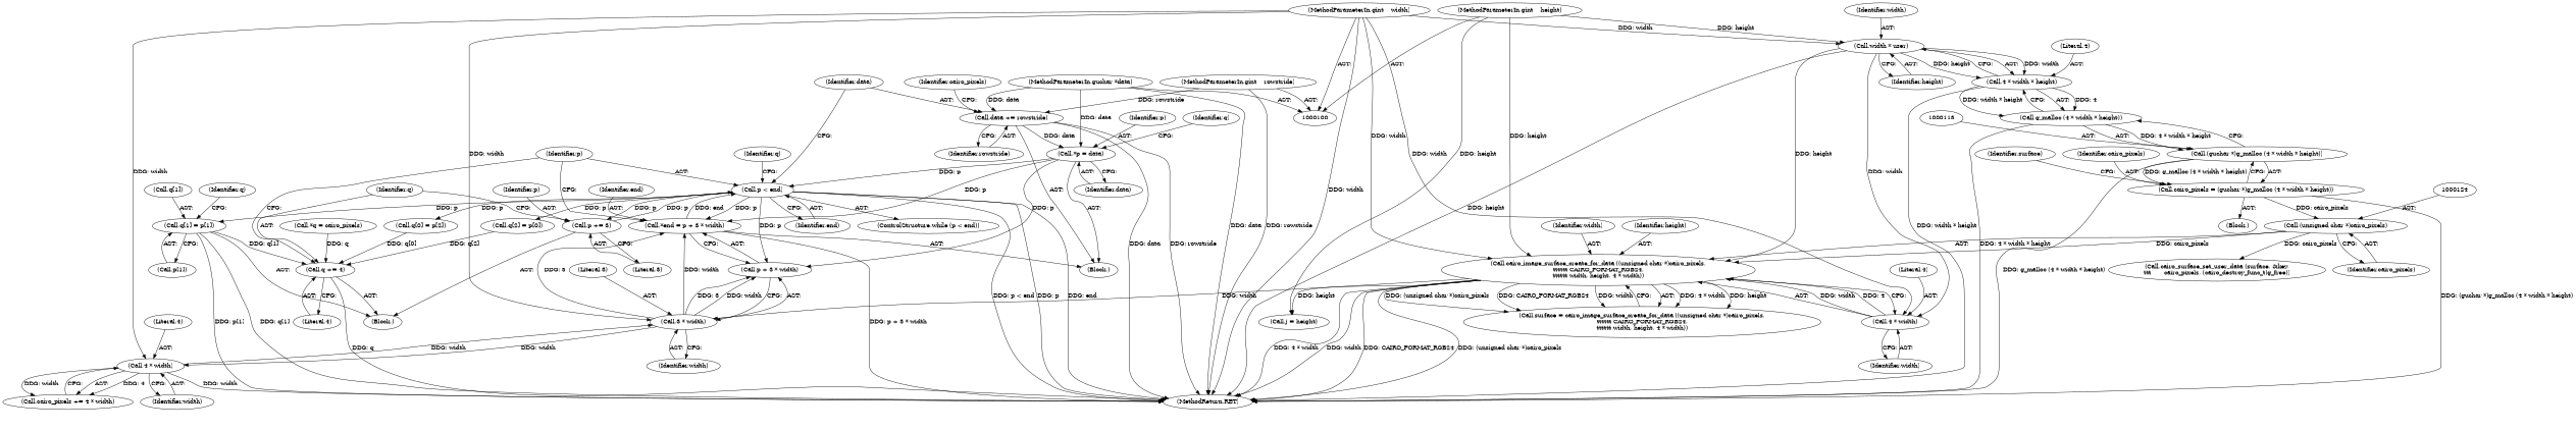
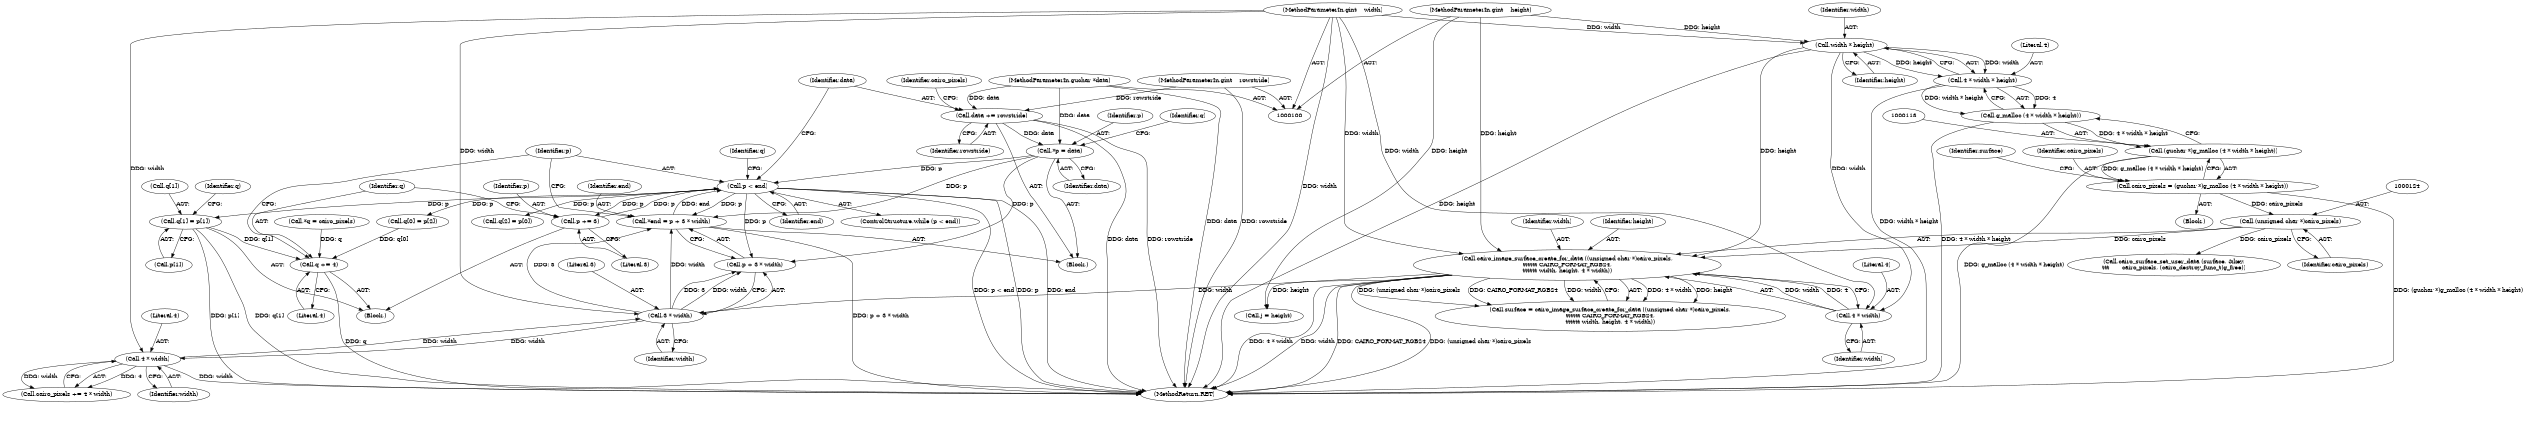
  digraph {
    n1 [label="(Call,q[1] = p[1])"]
    n2 [label="(Call,q += 4)"]
    n3 [label="(MethodReturn,RET)"]
    n4 [label="(Call,p[1])"]
    n5 [label="(Block,)"]
    n6 [label="(Literal,4)"]
    n7 [label="(Call,p < end)"]
    n8 [label="(Call,p += 3)"]
    n9 [label="(Call,*end = p + 3 * width)"]
    n10 [label="(Identifier,end)"]
    n11 [label="(Call,p + 3 * width)"]
    n12 [label="(Call,q[2] = p[0])"]
    n13 [label="(Call,q[0] = p[2])"]
    n14 [label="(ControlStructure,while (p < end))"]
    n15 [label="(Literal,3)"]
    n16 [label="(Block,)"]
    n17 [label="(Call,3 * width)"]
    n18 [label="(Call,*p = data)"]
    n19 [label="(Identifier,data)"]
    n20 [label="(Call,data += rowstride)"]
    n21 [label="(Identifier,rowstride)"]
    n22 [label="(MethodParameterIn,gint    rowstride)"]
    1000100
    n24 [label="(MethodParameterIn,guchar *data)"]
    n25 [label="(Call,4 * width)"]
    n26 [label="(Identifier,width)"]
    n27 [label="(Call,cairo_pixels += 4 * width)"]
    n28 [label="(Identifier,width)"]
    n29 [label="(MethodParameterIn,gint    width)"]
    n30 [label="(Call,cairo_image_surface_create_for_data ((unsigned char *)cairo_pixels,\n\t\t\t\t\t\t CAIRO_FORMAT_RGB24,\n\t\t\t\t\t\t width, height, 4 * width))"]
-   n31 [label="(Call,width * user)"]
+   n31 [label="(Call,width * height)"]
    n32 [label="(Call,4 * width)"]
    n33 [label="(Call,surface = cairo_image_surface_create_for_data ((unsigned char *)cairo_pixels,\n\t\t\t\t\t\t CAIRO_FORMAT_RGB24,\n\t\t\t\t\t\t width, height, 4 * width))"]
    n34 [label="(Call,j = height)"]
    n35 [label="(Call,4 * width * height)"]
    n36 [label="(Identifier,height)"]
    n37 [label="(Identifier,width)"]
    n38 [label="(Call,(unsigned char *)cairo_pixels)"]
    n39 [label="(Identifier,cairo_pixels)"]
    n40 [label="(Call,cairo_surface_set_user_data (surface, &key,\n\t\t\t       cairo_pixels, (cairo_destroy_func_t)g_free))"]
    n41 [label="(Call,cairo_pixels = (guchar *)g_malloc (4 * width * height))"]
    n42 [label="(Call,(guchar *)g_malloc (4 * width * height))"]
    n43 [label="(Block,)"]
    n44 [label="(Call,g_malloc (4 * width * height))"]
    n45 [label="(MethodParameterIn,gint    height)"]
    n46 [label="(Literal,4)"]
    n47 [label="(Literal,4)"]
    n48 [label="(Identifier,cairo_pixels)"]
    n49 [label="(Identifier,data)"]
    n50 [label="(Identifier,q)"]
    n51 [label="(Identifier,p)"]
    n52 [label="(Identifier,width)"]
    n53 [label="(Identifier,width)"]
    n54 [label="(Identifier,p)"]
    n55 [label="(Identifier,p)"]
    n56 [label="(Identifier,cairo_pixels)"]
    n57 [label="(Identifier,height)"]
    n58 [label="(Identifier,end)"]
    n59 [label="(Identifier,q)"]
    n60 [label="(Call,q[1])"]
    n61 [label="(Identifier,q)"]
    n62 [label="(Identifier,q)"]
    n63 [label="(Literal,3)"]
    n64 [label="(Literal,4)"]
    n65 [label="(Call,*q = cairo_pixels)"]
    n66 [label="(Identifier,surface)"]
    1000124
    1000113
    n1 -> n2 [label="DDG: q[1]"]
    n1 -> n3 [label="DDG: p[1]"]
    n1 -> n3 [label="DDG: q[1]"]
    n1 -> n4 [label="CFG: "]
    n1 -> n5 [label="AST: "]
    n2 -> n3 [label="DDG: q"]
    n2 -> n5 [label="AST: "]
    n2 -> n6 [label="CFG: "]
    n4 -> n1 [label="AST: "]
    n6 -> n2 [label="AST: "]
    n7 -> n1 [label="DDG: p"]
    n7 -> n3 [label="DDG: p"]
    n7 -> n3 [label="DDG: end"]
    n7 -> n3 [label="DDG: p < end"]
    n7 -> n8 [label="DDG: p"]
    n7 -> n9 [label="DDG: p"]
    n7 -> n10 [label="CFG: "]
    n7 -> n11 [label="DDG: p"]
    n7 -> n12 [label="DDG: p"]
    n7 -> n13 [label="DDG: p"]
    n7 -> n14 [label="AST: "]
    n8 -> n5 [label="AST: "]
    n8 -> n7 [label="DDG: p"]
    n8 -> n15 [label="CFG: "]
    n9 -> n3 [label="DDG: p + 3 * width"]
    n9 -> n7 [label="DDG: end"]
    n9 -> n11 [label="CFG: "]
    n9 -> n16 [label="AST: "]
    n10 -> n7 [label="AST: "]
    n11 -> n9 [label="AST: "]
    n11 -> n17 [label="CFG: "]
-   n12 -> n2 [label="DDG: q[2]"]
    n13 -> n2 [label="DDG: q[0]"]
    n15 -> n8 [label="AST: "]
    n17 -> n9 [label="DDG: 3"]
    n17 -> n9 [label="DDG: width"]
    n17 -> n11 [label="AST: "]
    n17 -> n11 [label="DDG: 3"]
    n17 -> n11 [label="DDG: width"]
    n17 -> n25 [label="DDG: width"]
    n17 -> n26 [label="CFG: "]
    n18 -> n7 [label="DDG: p"]
    n18 -> n9 [label="DDG: p"]
    n18 -> n11 [label="DDG: p"]
    n18 -> n16 [label="AST: "]
    n18 -> n19 [label="CFG: "]
    n19 -> n18 [label="AST: "]
    n20 -> n3 [label="DDG: data"]
    n20 -> n3 [label="DDG: rowstride"]
    n20 -> n16 [label="AST: "]
    n20 -> n18 [label="DDG: data"]
    n20 -> n21 [label="CFG: "]
    n21 -> n20 [label="AST: "]
    n22 -> n3 [label="DDG: rowstride"]
    n22 -> n20 [label="DDG: rowstride"]
    n22 -> 1000100 [label="AST: "]
    n24 -> n3 [label="DDG: data"]
    n24 -> n18 [label="DDG: data"]
    n24 -> n20 [label="DDG: data"]
    n24 -> 1000100 [label="AST: "]
    n25 -> n3 [label="DDG: width"]
    n25 -> n17 [label="DDG: width"]
    n25 -> n27 [label="AST: "]
    n25 -> n27 [label="DDG: 4"]
    n25 -> n27 [label="DDG: width"]
    n25 -> n28 [label="CFG: "]
    n26 -> n17 [label="AST: "]
    n27 -> n25 [label="CFG: "]
    n28 -> n25 [label="AST: "]
    n29 -> n3 [label="DDG: width"]
    n29 -> n17 [label="DDG: width"]
    n29 -> 1000100 [label="AST: "]
    n29 -> n25 [label="DDG: width"]
    n29 -> n30 [label="DDG: width"]
    n29 -> n31 [label="DDG: width"]
    n29 -> n32 [label="DDG: width"]
    n30 -> n3 [label="DDG: CAIRO_FORMAT_RGB24"]
    n30 -> n3 [label="DDG: (unsigned char *)cairo_pixels"]
    n30 -> n3 [label="DDG: 4 * width"]
    n30 -> n3 [label="DDG: width"]
    n30 -> n17 [label="DDG: width"]
    n30 -> n32 [label="CFG: "]
    n30 -> n33 [label="AST: "]
    n30 -> n33 [label="DDG: 4 * width"]
    n30 -> n33 [label="DDG: height"]
    n30 -> n33 [label="DDG: (unsigned char *)cairo_pixels"]
    n30 -> n33 [label="DDG: CAIRO_FORMAT_RGB24"]
    n30 -> n33 [label="DDG: width"]
    n30 -> n34 [label="DDG: height"]
    n31 -> n3 [label="DDG: height"]
    n31 -> n30 [label="DDG: height"]
    n31 -> n32 [label="DDG: width"]
    n31 -> n35 [label="AST: "]
    n31 -> n35 [label="DDG: width"]
    n31 -> n35 [label="DDG: height"]
    n31 -> n36 [label="CFG: "]
    n32 -> n30 [label="AST: "]
    n32 -> n30 [label="DDG: width"]
    n32 -> n30 [label="DDG: 4"]
    n32 -> n37 [label="CFG: "]
    n33 -> n30 [label="CFG: "]
    n35 -> n3 [label="DDG: width * height"]
    n35 -> n31 [label="CFG: "]
    n35 -> n44 [label="AST: "]
    n35 -> n44 [label="DDG: 4"]
    n35 -> n44 [label="DDG: width * height"]
    n36 -> n31 [label="AST: "]
    n37 -> n32 [label="AST: "]
    n38 -> n30 [label="AST: "]
    n38 -> n30 [label="DDG: cairo_pixels"]
    n38 -> n39 [label="CFG: "]
    n38 -> n40 [label="DDG: cairo_pixels"]
    n39 -> n38 [label="AST: "]
    n41 -> n3 [label="DDG: (guchar *)g_malloc (4 * width * height)"]
    n41 -> n38 [label="DDG: cairo_pixels"]
    n41 -> n42 [label="CFG: "]
    n41 -> n43 [label="AST: "]
    n42 -> n3 [label="DDG: g_malloc (4 * width * height)"]
    n42 -> n41 [label="AST: "]
    n42 -> n41 [label="DDG: g_malloc (4 * width * height)"]
    n42 -> n44 [label="CFG: "]
    n44 -> n3 [label="DDG: 4 * width * height"]
    n44 -> n35 [label="CFG: "]
    n44 -> n42 [label="AST: "]
    n44 -> n42 [label="DDG: 4 * width * height"]
    n45 -> 1000100 [label="AST: "]
    n45 -> n30 [label="DDG: height"]
    n45 -> n31 [label="DDG: height"]
    n45 -> n34 [label="DDG: height"]
    n46 -> n35 [label="AST: "]
    n47 -> n32 [label="AST: "]
    n48 -> n41 [label="AST: "]
    n49 -> n7 [label="CFG: "]
    n49 -> n20 [label="AST: "]
    n50 -> n2 [label="AST: "]
    n50 -> n8 [label="CFG: "]
    n51 -> n2 [label="CFG: "]
    n51 -> n7 [label="AST: "]
    n51 -> n9 [label="CFG: "]
    n52 -> n30 [label="AST: "]
    n53 -> n31 [label="AST: "]
    n54 -> n8 [label="AST: "]
    n55 -> n18 [label="AST: "]
    n56 -> n20 [label="CFG: "]
    n57 -> n30 [label="AST: "]
    n58 -> n9 [label="AST: "]
    n59 -> n1 [label="CFG: "]
    n60 -> n1 [label="AST: "]
    n61 -> n7 [label="CFG: "]
    n62 -> n18 [label="CFG: "]
    n63 -> n17 [label="AST: "]
    n64 -> n25 [label="AST: "]
    n65 -> n2 [label="DDG: q"]
    n66 -> n41 [label="CFG: "]
    1000124 -> n38 [label="AST: "]
    1000113 -> n42 [label="AST: "]
  }
